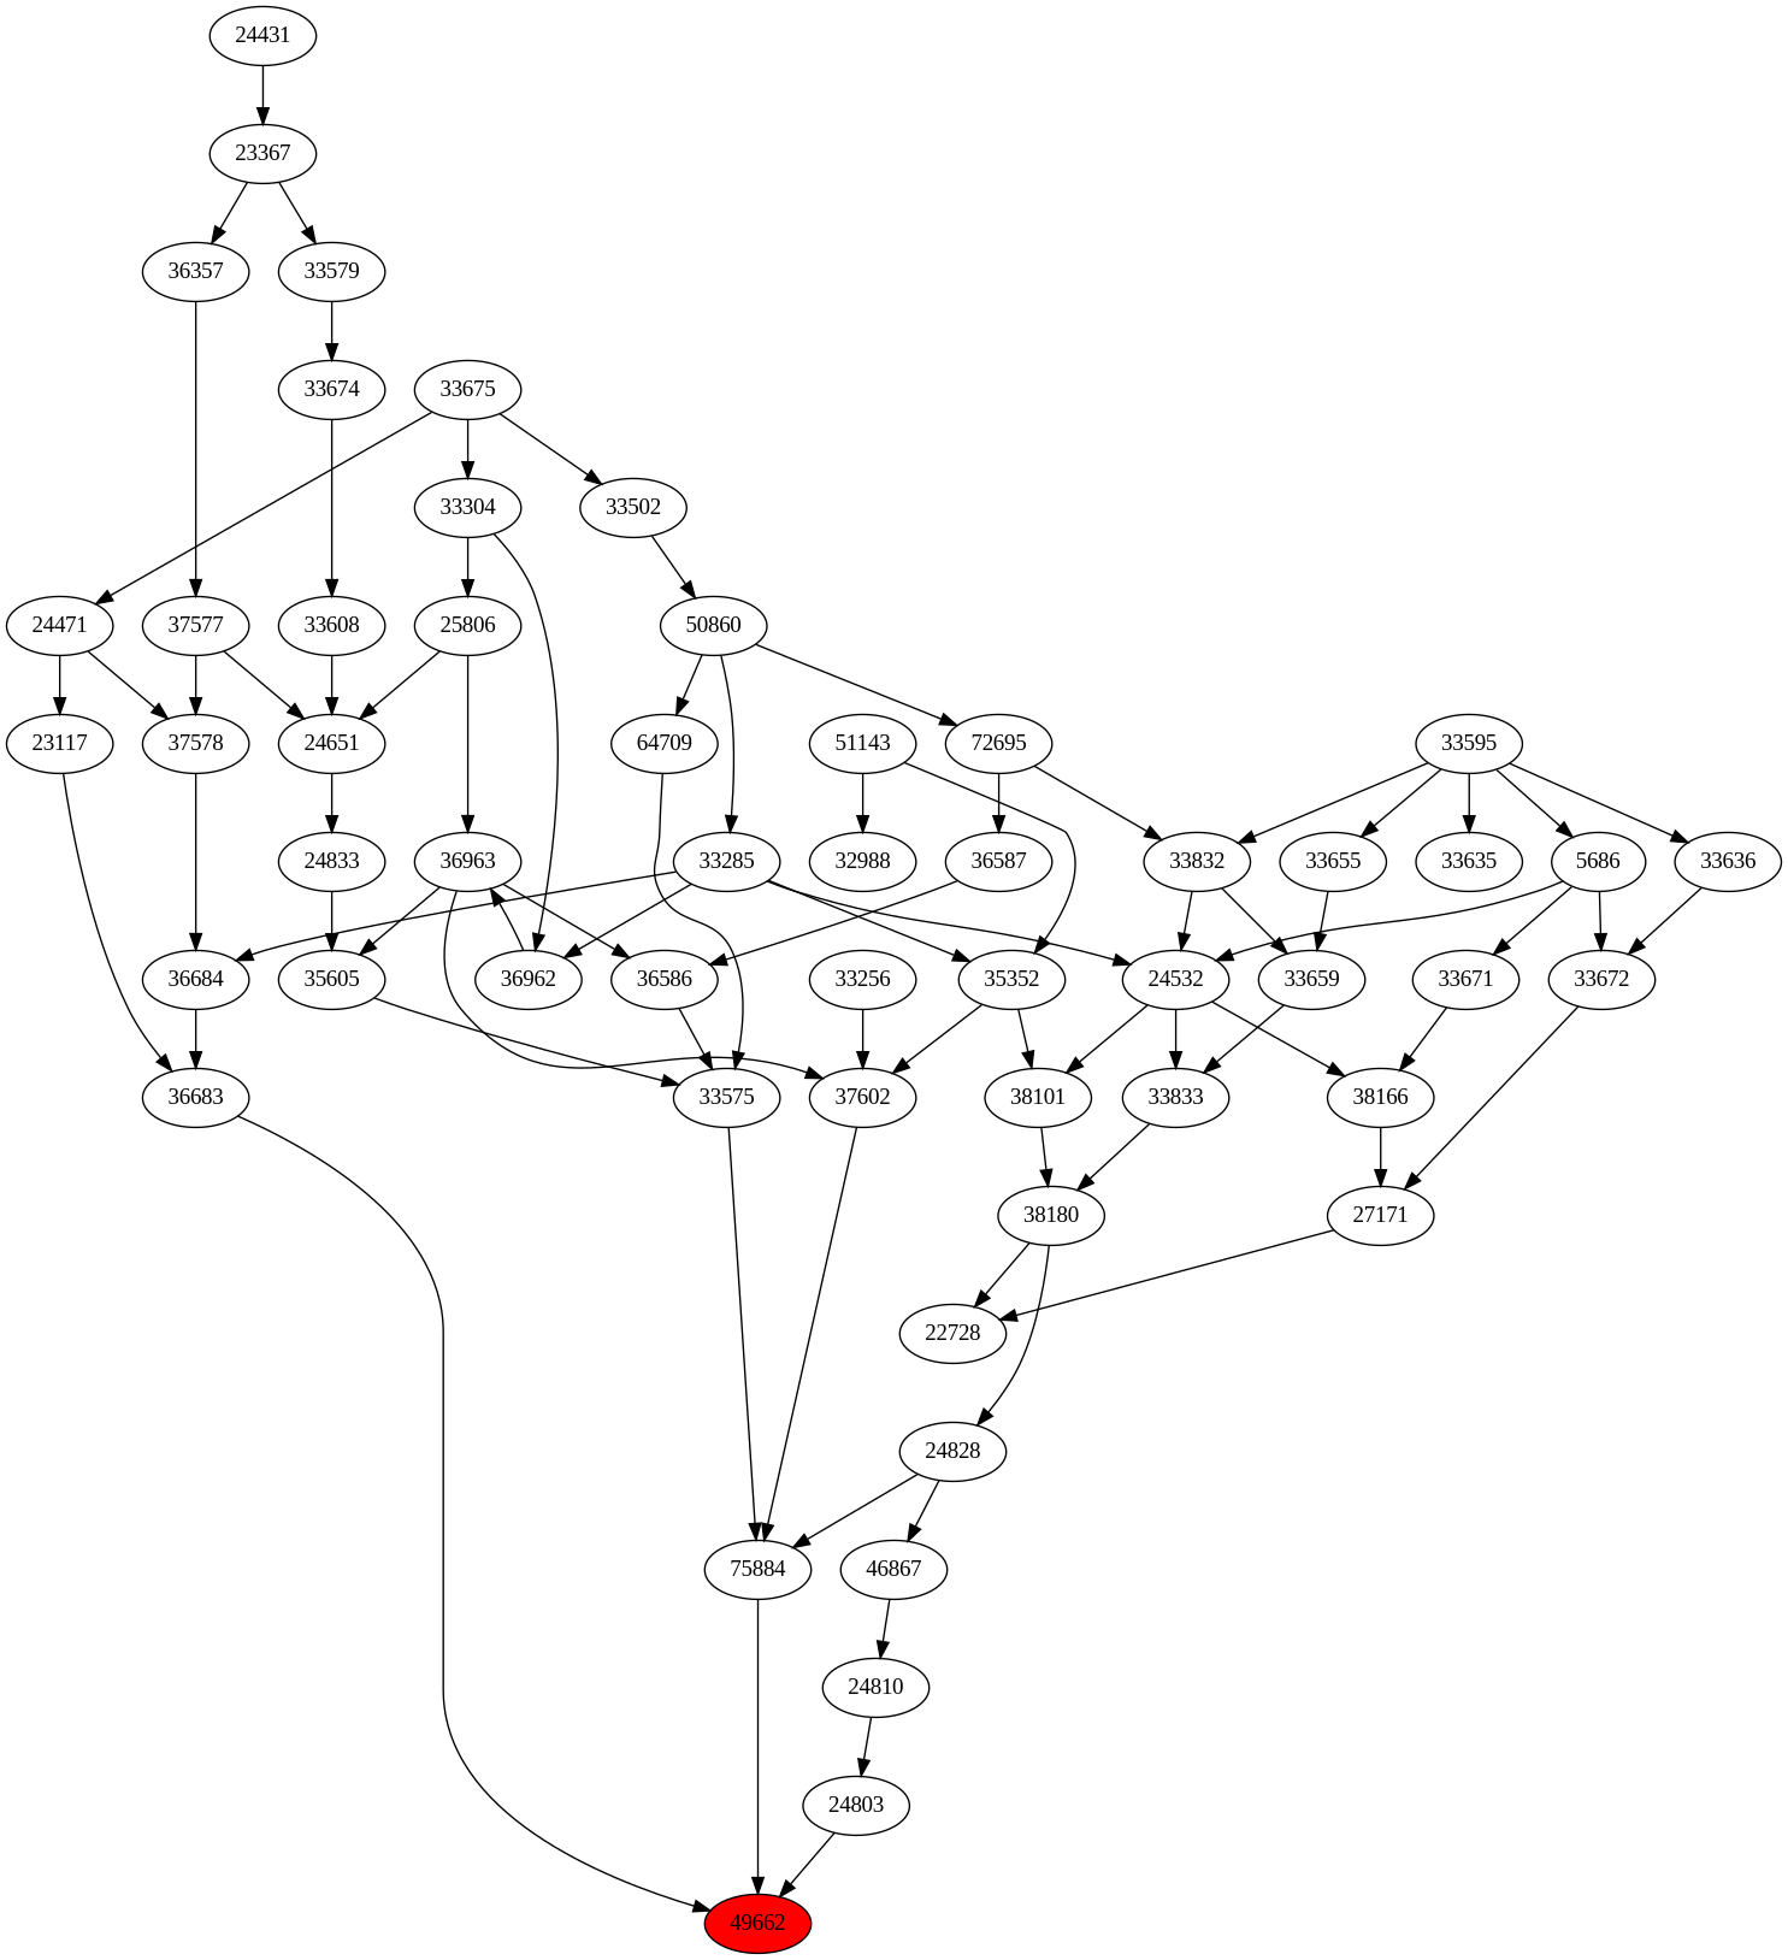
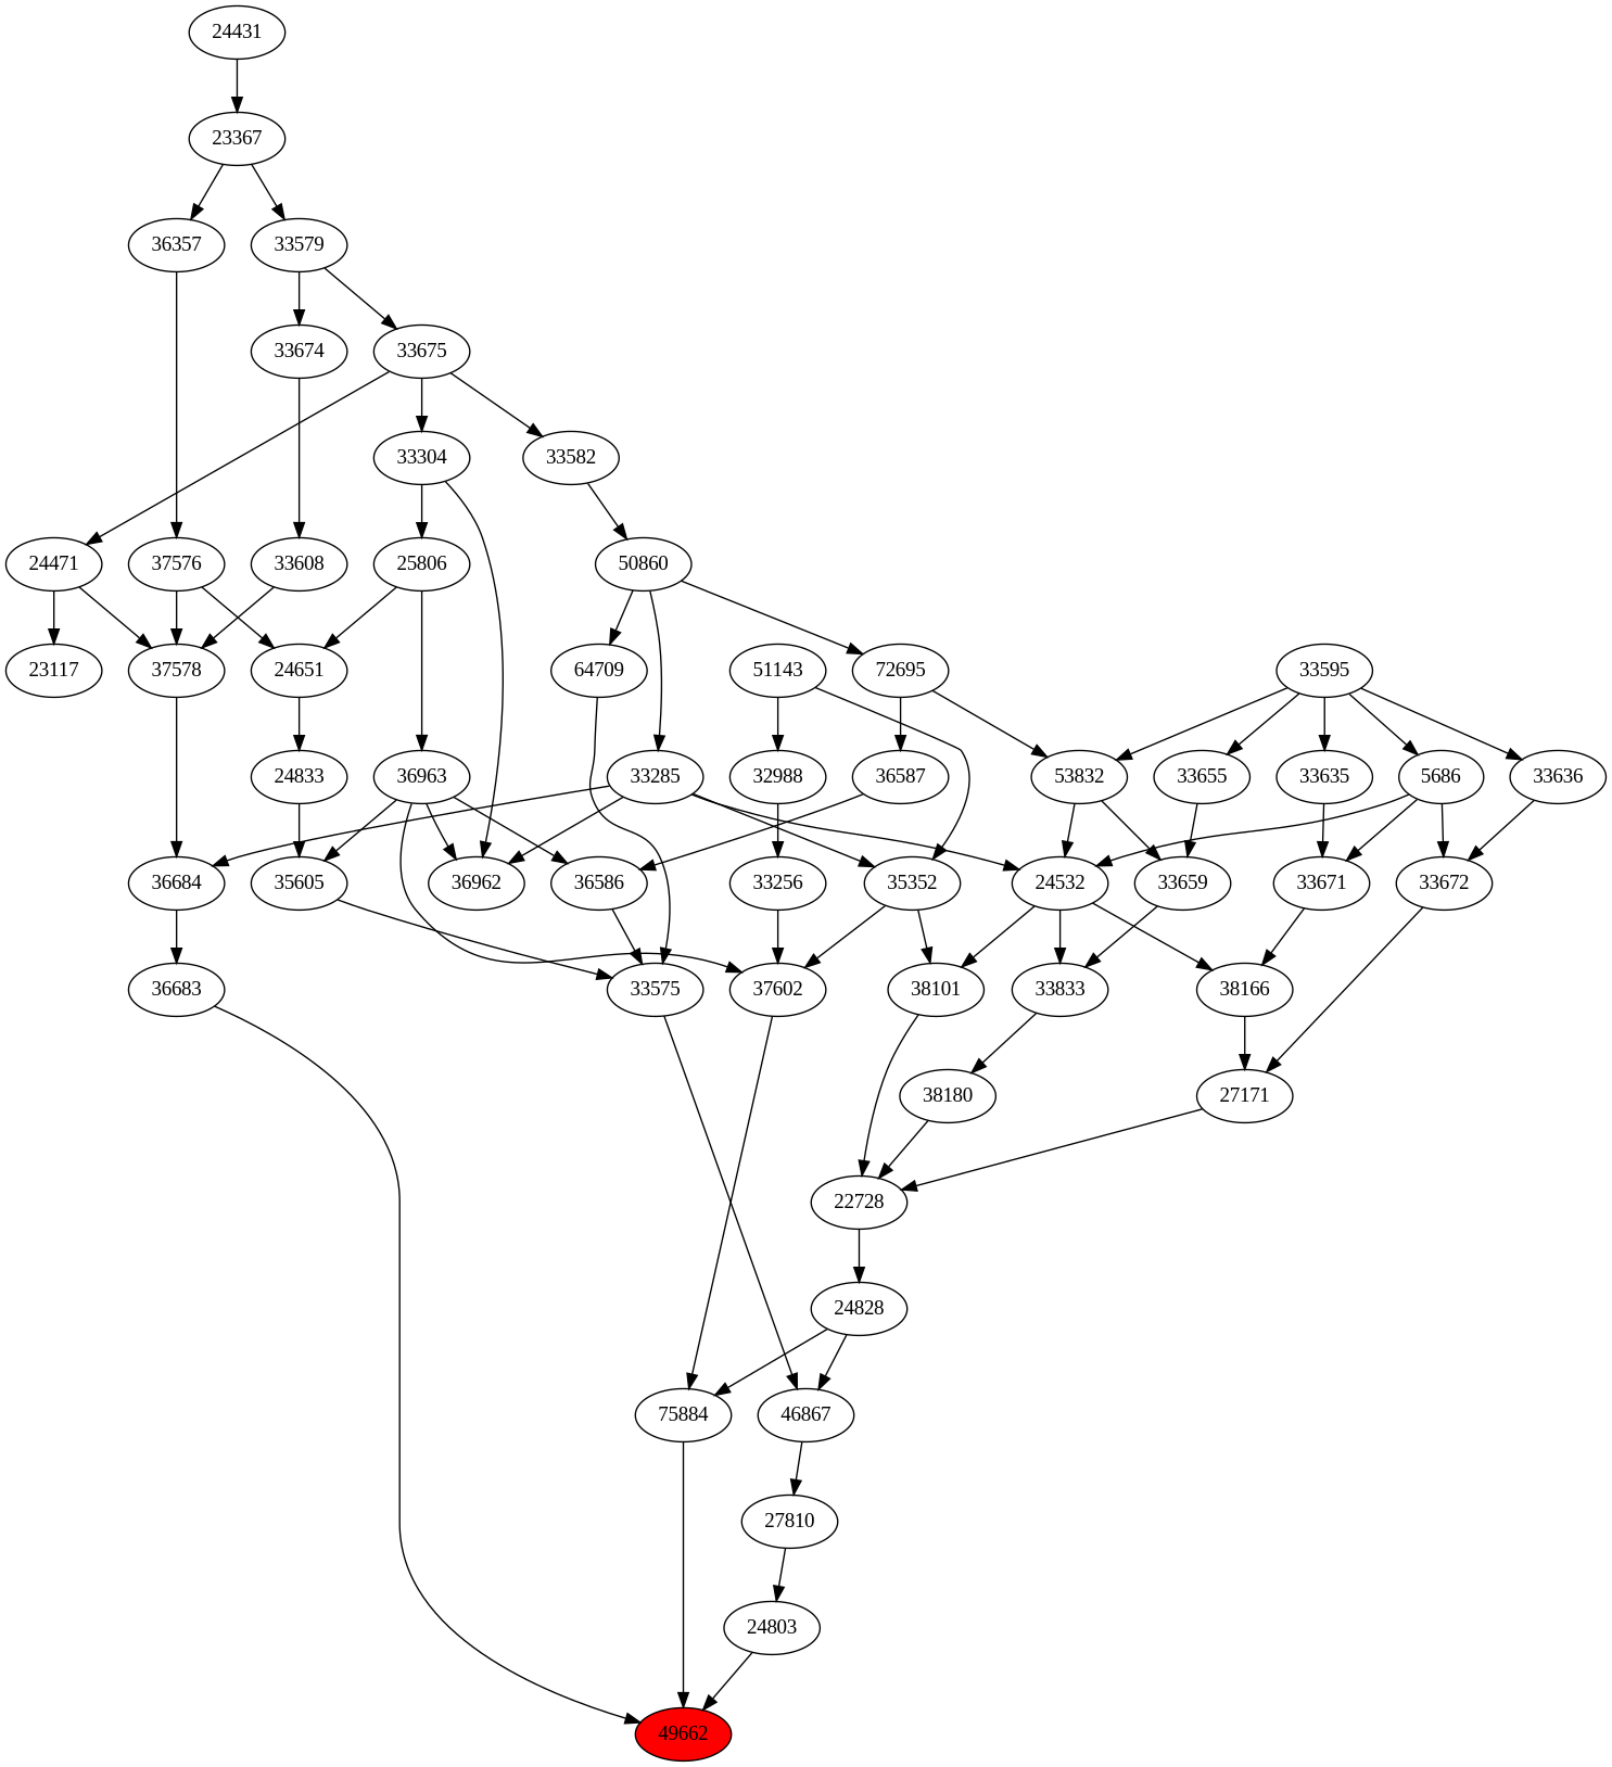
  strict digraph {
    fontname="Liberation Serif"
    node [fontname="Liberation Serif"]
    edge [fontname="Liberation Serif"]
    n1 [fillcolor=red label=49662 style=filled]
    n2 [label=75884]
    n3 [label=24803]
    n4 [label=36683]
    n5 [label=24828]
    n6 [label=46867]
-   n7 [label=24810]
+   n7 [label=27810]
    n8 [label=37602]
    n9 [label=36684]
    n10 [label=23117]
    n11 [label=22728]
    n12 [label=36963]
    n13 [label=36586]
    n14 [label=35605]
    n15 [label=33575]
    n16 [label=35352]
    n17 [label=38101]
    n18 [label=33256]
    n19 [label=33285]
    n20 [label=36962]
    n21 [label=24532]
    n22 [label=38166]
    n23 [label=33833]
    n24 [label=37578]
    n25 [label=24471]
    n26 [label=27171]
    n27 [label=38180]
    n28 [label=25806]
    n29 [label=24651]
    n30 [label=24833]
    n31 [label=51143]
    n32 [label=32988]
    n33 [label=50860]
    n34 [label=64709]
    n35 [label=72695]
-   n36 [label=33832]
+   n36 [label=53832]
    n37 [label=36587]
-   n38 [label=37577]
+   n38 [label=37576]
    n39 [label=33675]
    n40 [label=33304]
-   n41 [label=33502]
+   n41 [label=33582]
    n42 [label=33672]
    n43 [label=36357]
    n44 [label=33579]
    n45 [label=33674]
    n46 [label=33608]
    n47 [label=33636]
    n48 [label=5686]
    n49 [label=33671]
    n50 [label=33659]
    n51 [label=23367]
    n52 [label=33595]
    n53 [label=33635]
    n54 [label=33655]
    n55 [label=24431]
    n2 -> n1
    n3 -> n1
    n4 -> n1
    n5 -> n2
    n5 -> n6
    n6 -> n7
    n7 -> n3
    n8 -> n2
    n9 -> n4
-   n10 -> n4
-   n27 -> n5
+   n11 -> n5
    n12 -> n8
    n12 -> n13
    n12 -> n14
    n13 -> n15
    n14 -> n15
-   n15 -> n2
+   n15 -> n6
    n16 -> n8
    n16 -> n17
-   n17 -> n27
+   n17 -> n11
    n18 -> n8
    n19 -> n9
    n19 -> n16
    n19 -> n20
    n19 -> n21
-   n20 -> n12
+   n12 -> n20
    n21 -> n17
    n21 -> n22
    n21 -> n23
    n22 -> n26
    n23 -> n27
    n24 -> n9
    n25 -> n10
    n25 -> n24
    n26 -> n11
    n27 -> n11
    n28 -> n12
    n28 -> n29
    n29 -> n30
    n30 -> n14
    n31 -> n16
    n31 -> n32
+   n32 -> n18
    n33 -> n19
    n33 -> n34
    n33 -> n35
    n34 -> n15
    n35 -> n36
    n35 -> n37
    n36 -> n21
    n36 -> n50
    n37 -> n13
    n38 -> n24
    n38 -> n29
    n39 -> n25
    n39 -> n40
    n39 -> n41
    n40 -> n20
    n40 -> n28
    n41 -> n33
    n42 -> n26
    n43 -> n38
+   n44 -> n39
    n44 -> n45
    n45 -> n46
-   n46 -> n29
+   n46 -> n24
    n47 -> n42
    n48 -> n21
    n48 -> n42
    n48 -> n49
    n49 -> n22
    n50 -> n23
    n51 -> n43
    n51 -> n44
    n52 -> n36
    n52 -> n47
    n52 -> n48
    n52 -> n53
    n52 -> n54
+   n53 -> n49
    n54 -> n50
    n55 -> n51
  }
